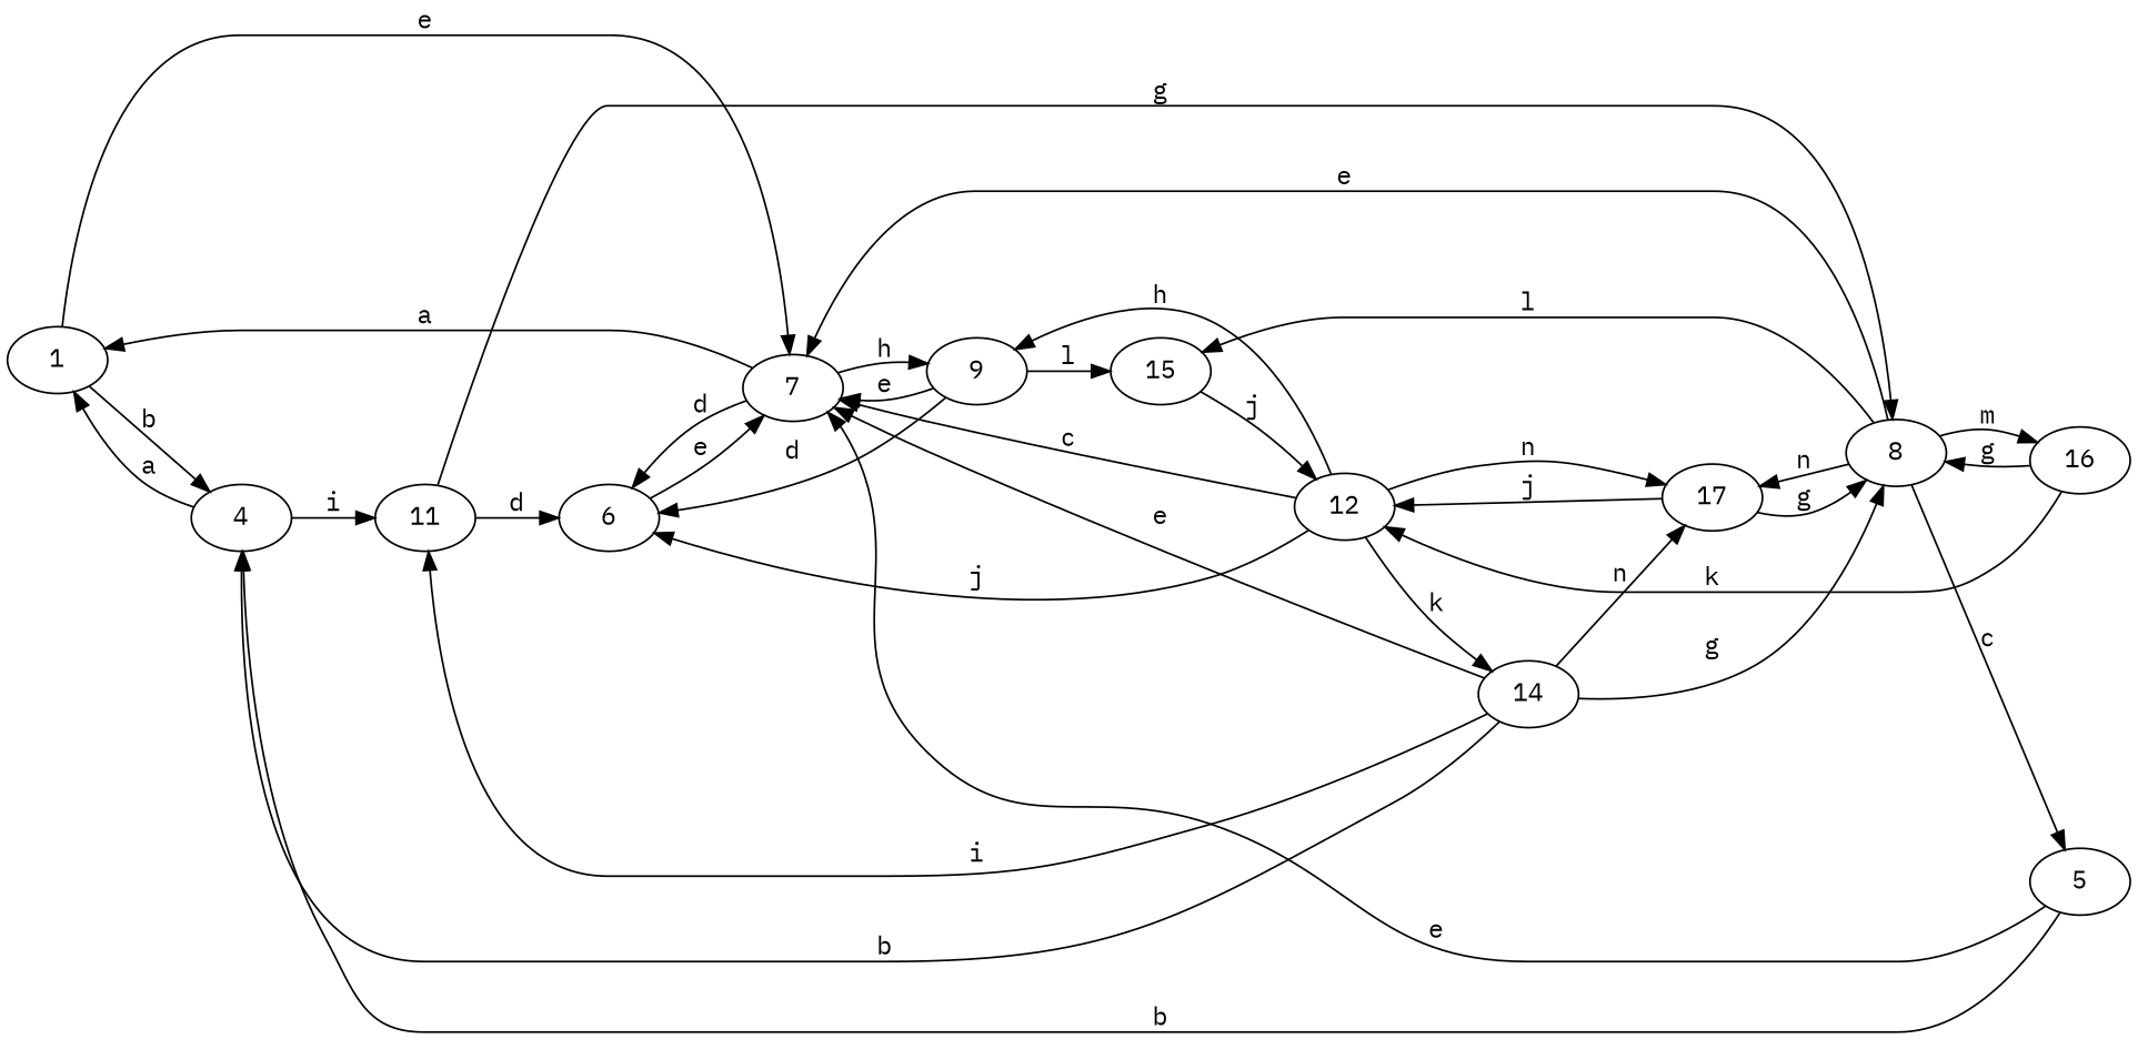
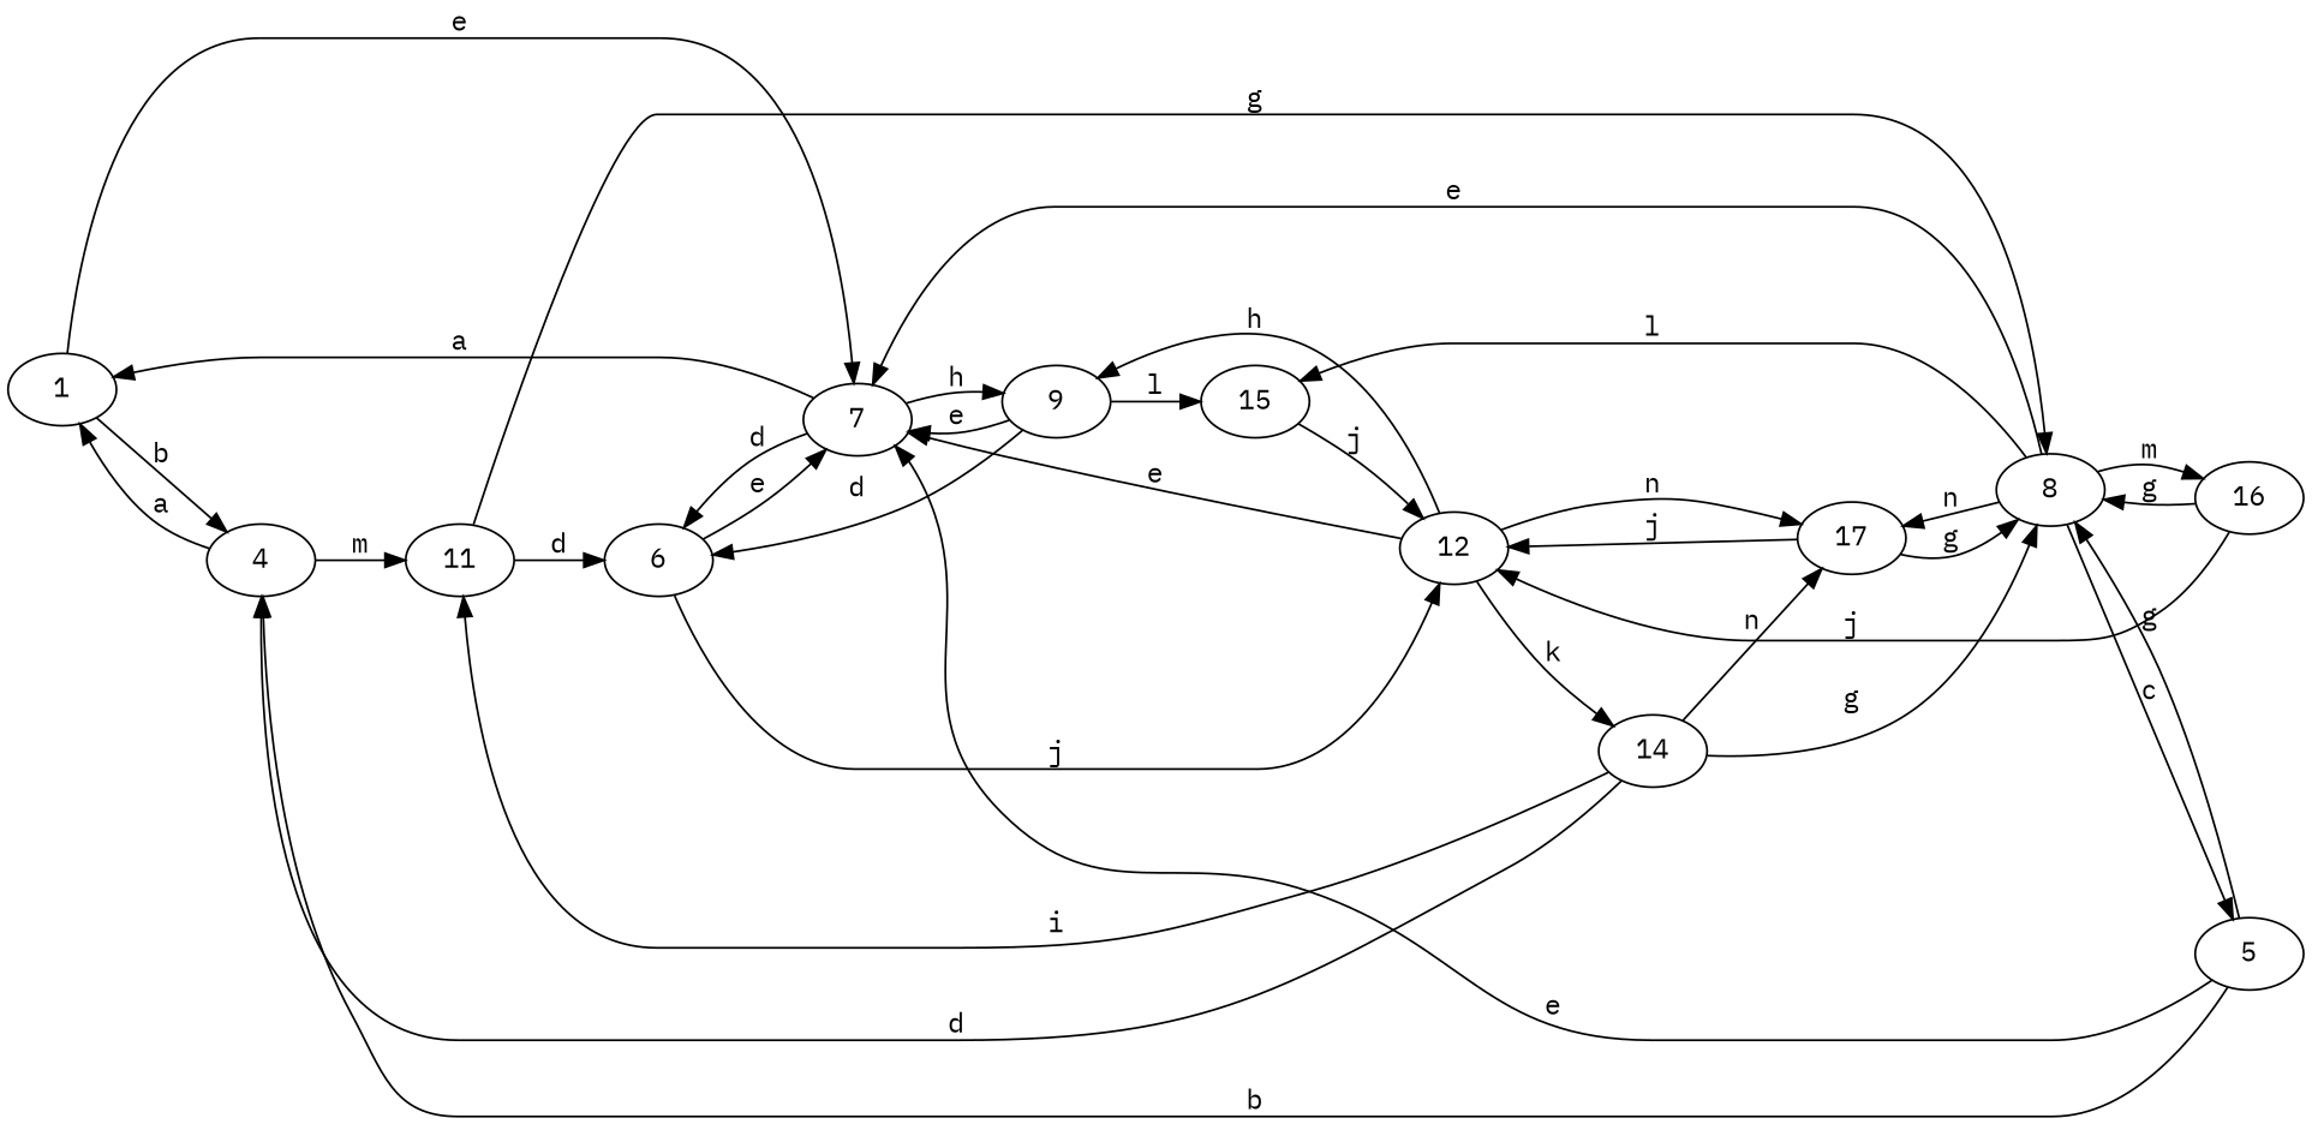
  strict digraph {
    fontname="IBM Plex Mono"
    rankdir=LR
    node [fontname="IBM Plex Mono"]
    edge [fontname="IBM Plex Mono"]
    1
    4
    7
    11
    6
    9
    14
    8
    17
    5
    16
    15
    12
    1 -> 4 [label=b]
    1 -> 7 [label=e]
    4 -> 1 [label=a]
-   4 -> 11 [label=i]
+   4 -> 11 [label=m]
    7 -> 1 [label=a]
    7 -> 6 [label=d]
    7 -> 9 [label=h]
    11 -> 6 [label=d]
    11 -> 8 [label=g]
    6 -> 7 [label=e]
-   12 -> 6 [label=j]
+   6 -> 12 [label=j]
    9 -> 7 [label=e]
    9 -> 6 [label=d]
    9 -> 15 [label=l]
-   14 -> 4 [label=b]
-   14 -> 7 [label=e]
+   14 -> 4 [label=d]
    14 -> 11 [label=i]
    14 -> 8 [label=g]
    14 -> 17 [label=n]
    8 -> 7 [label=e]
    8 -> 17 [label=n]
    8 -> 5 [label=c]
    8 -> 16 [label=m]
    8 -> 15 [label=l]
    17 -> 8 [label=g]
    17 -> 12 [label=j]
    5 -> 4 [label=b]
    5 -> 7 [label=e]
+   5 -> 8 [label=g]
    16 -> 8 [label=g]
-   16 -> 12 [label=k]
+   16 -> 12 [label=j]
    15 -> 12 [label=j]
-   12 -> 7 [label=c]
+   12 -> 7 [label=e]
    12 -> 9 [label=h]
    12 -> 14 [label=k]
    12 -> 17 [label=n]
  }
